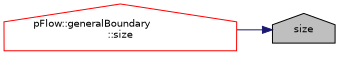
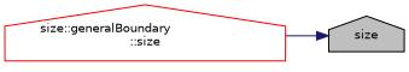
  digraph {
    rankdir=RL
    node [fontname=Helvetica fontsize=10 shape=house style=filled]
    n1 [color=black fillcolor=grey75 fontcolor=black height=0.2 label=size width=0.4]
-   n2 [color=red fillcolor=white height=0.2 label="pFlow::generalBoundary\l::size" width=0.4]
+   n2 [color=red fillcolor=white height=0.2 label="size::generalBoundary\l::size" width=0.4]
    n1 -> n2 [color=midnightblue dir=back fontname=Helvetica fontsize=10 labelfontname=Helvetica labelfontsize=10 style=solid]
  }
